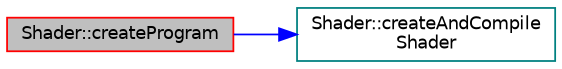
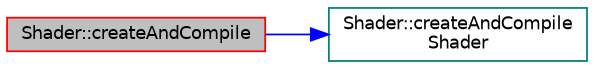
  digraph {
    rankdir=LR
    node [fontname=Helvetica fontsize=10 shape=record style=filled]
-   n1 [color=red fillcolor=grey75 fontcolor=black height=0.2 label="Shader::createProgram" width=0.4]
+   n1 [color=red fillcolor=grey75 fontcolor=black height=0.2 label="Shader::createAndCompile" width=0.4]
    n2 [color=teal fillcolor=white height=0.2 label="Shader::createAndCompile\lShader" width=0.4]
    n1 -> n2 [color=blue fontname=Helvetica fontsize=10 labelfontname=Helvetica labelfontsize=10 style=solid]
  }
